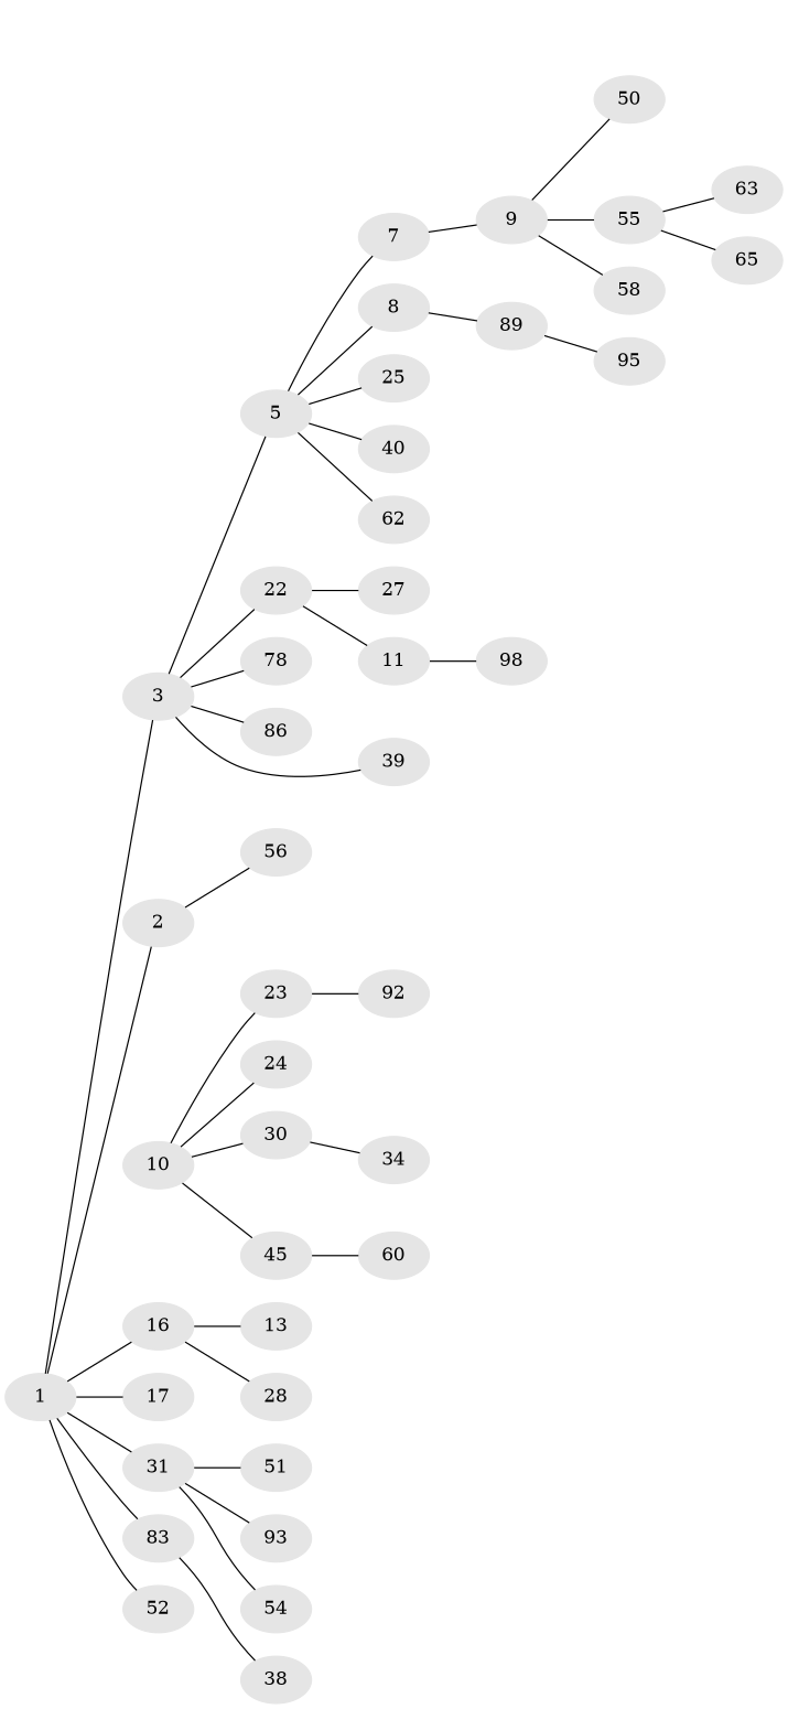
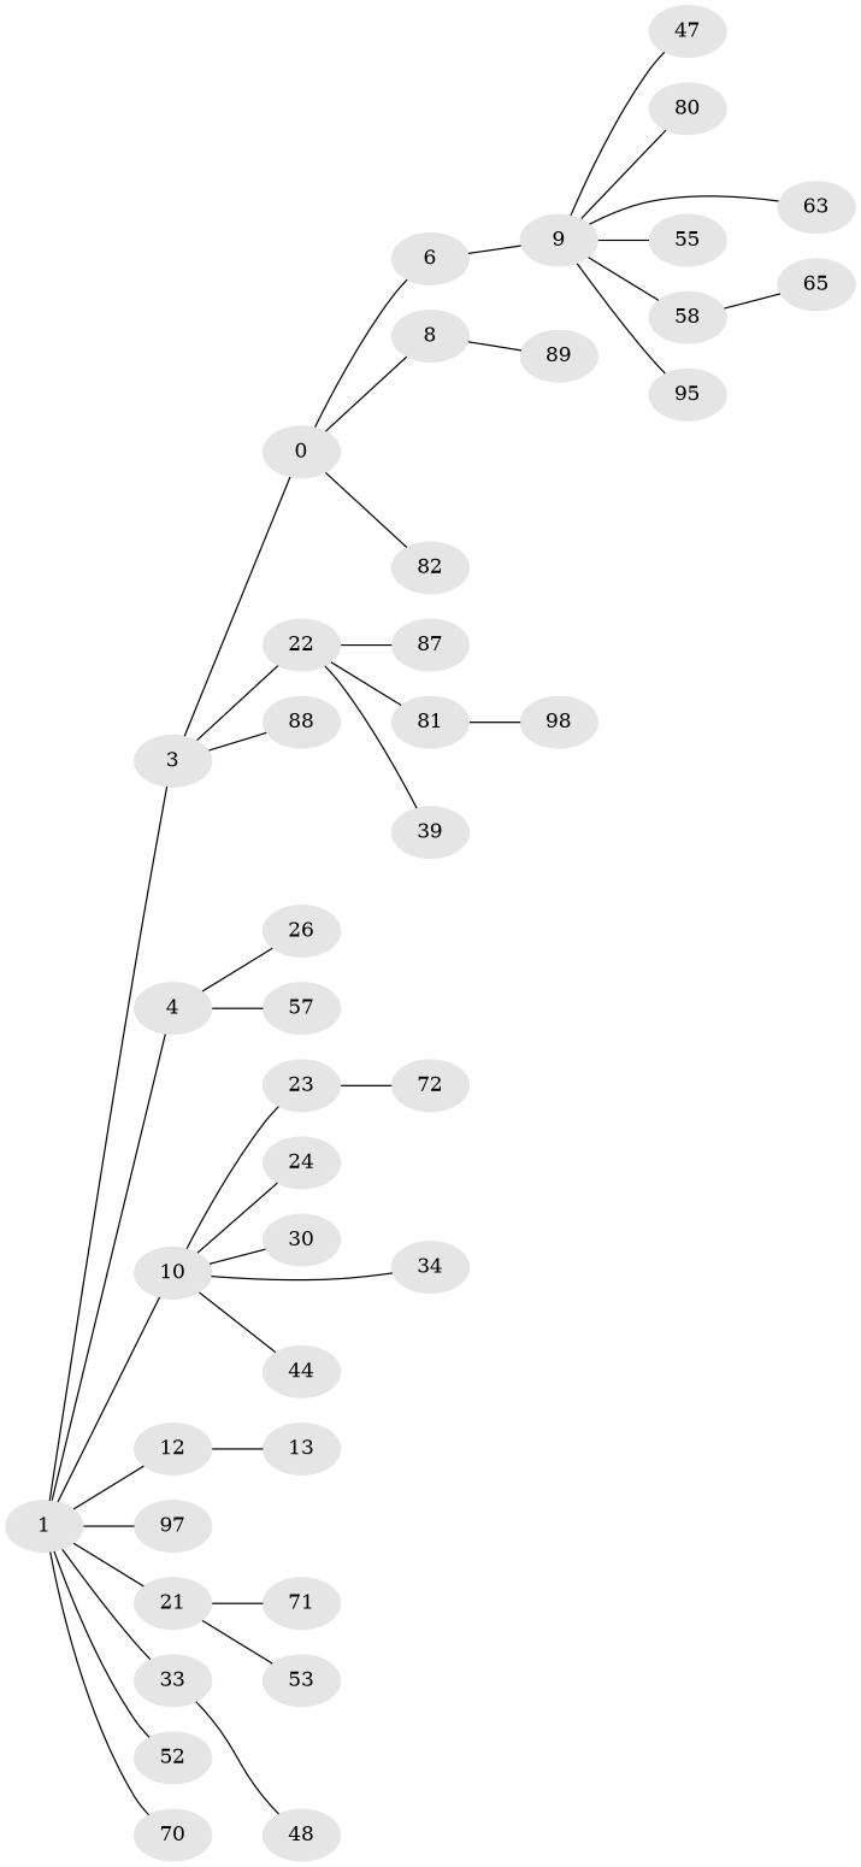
  graph {
    rankdir=LR
    node [color=gray90 style=filled]
    1 [super="+2"]
    3 [super="+11"]
-   4 [label=2]
+   4
    10 [super="+15"]
-   12 [label=16]
-   17 [super="+29"]
-   21 [super="+36" label=31]
-   33 [super="+87" label=83]
+   12
+   17 [super="+29" label=97]
+   21 [super="+36"]
+   33 [super="+87"]
    52 [super="+66"]
-   5 [super="+7"]
+   70
+   5 [super="+7" label=0]
    22 [super="+31"]
-   78
-   86 [super="+91"]
-   26 [label=56]
+   78 [label=88]
+   26
+   57
    23 [super="+49"]
    24 [super="+90"]
    30
    34 [super="+71+64"]
-   45
+   45 [label=44]
    13 [super="+93+43+16+32"]
-   28
-   51 [super="+56+67"]
-   53 [label=93]
-   54
-   48 [label=38]
-   6 [super="+79+73" label=7]
+   51 [super="+56+67" label=71]
+   53
+   48
+   6 [super="+79+73"]
    8
-   25
-   40 [super="+44"]
-   62 [super="+83"]
-   27
+   62 [super="+83" label=82]
+   27 [label=87]
    39 [super="+42+65+41"]
-   81 [super="+85" label=11]
+   81 [super="+85"]
    9 [super="+20+19+14"]
    n37 [label=89]
-   50 [super="+74"]
+   47
+   50 [super="+74" label=80]
    55
    58
    63
    95
    n44 [label=65]
-   72 [label=92]
-   60
+   72
    n47 [label=98]
    1 -- 3
    1 -- 4
+   1 -- 10
    1 -- 12
    1 -- 17
    1 -- 21
    1 -- 33
    1 -- 52
+   1 -- 70
    3 -- 5
    3 -- 22
    3 -- 78
-   3 -- 86
    4 -- 26
+   4 -- 57
    10 -- 23
    10 -- 24
    10 -- 30
-   30 -- 34
+   10 -- 34
    10 -- 45
    12 -- 13
-   12 -- 28
    21 -- 51
    21 -- 53
-   21 -- 54
    33 -- 48
    5 -- 6
    5 -- 8
-   5 -- 25
-   5 -- 40
    5 -- 62
    22 -- 27
-   3 -- 39
+   22 -- 39
    22 -- 81
    23 -- 72
-   45 -- 60
    6 -- 9
    8 -- n37
    81 -- n47
+   9 -- 47
    9 -- 50
    9 -- 55
    9 -- 58
-   55 -- 63
-   n37 -- 95
-   55 -- n44
+   9 -- 63
+   9 -- 95
+   58 -- n44
  }
